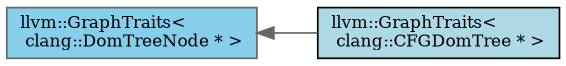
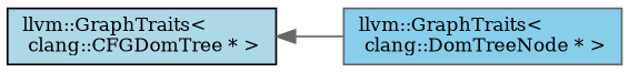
  digraph {
    rankdir=LR
    fontname="DejaVu Serif"
    node [fontname="DejaVu Serif" fontsize=10 shape=record style=filled]
    n1 [color=gray40 fillcolor=skyblue fontcolor=black height=0.2 label="llvm::GraphTraits\<\l clang::DomTreeNode * \>" width=0.4]
    n2 [color=black height=0.2 label="llvm::GraphTraits\<\l clang::CFGDomTree * \>" width=0.4 fillcolor=lightblue]
-   n1 -> n2 [color=gray40 dir=back fontname="DejaVu Serif" fontsize=10 labelfontname=Helvetica labelfontsize=10 style=solid]
+   n2 -> n1 [color=gray40 dir=back fontname="DejaVu Serif" fontsize=10 labelfontname=Helvetica labelfontsize=10 style=solid]
  }
